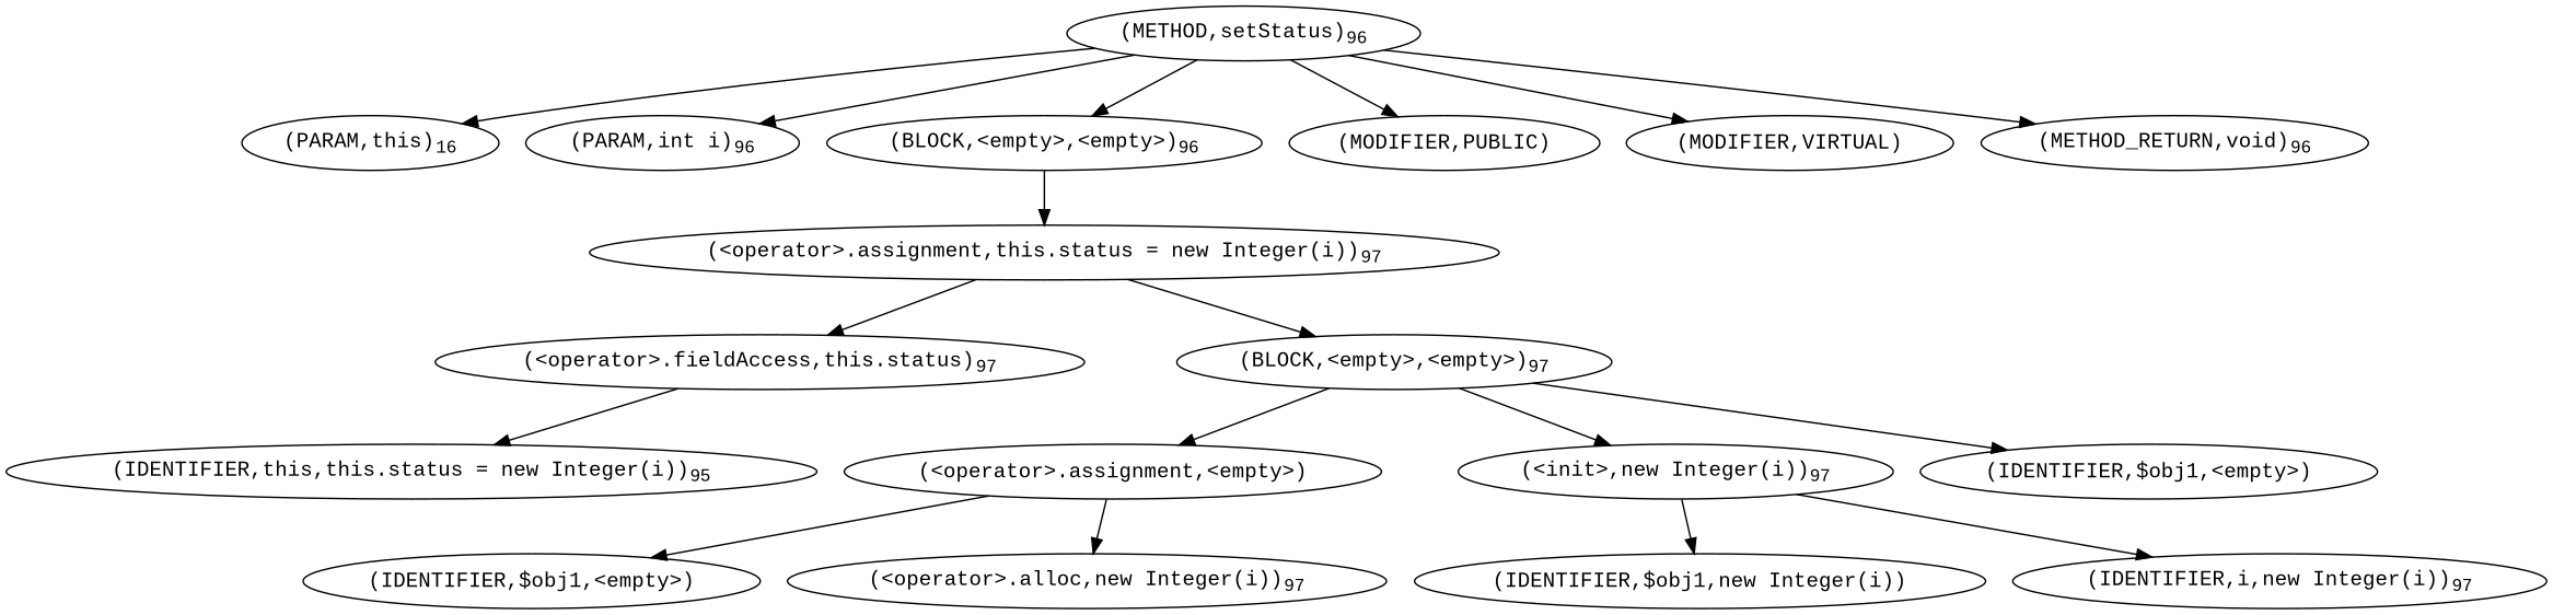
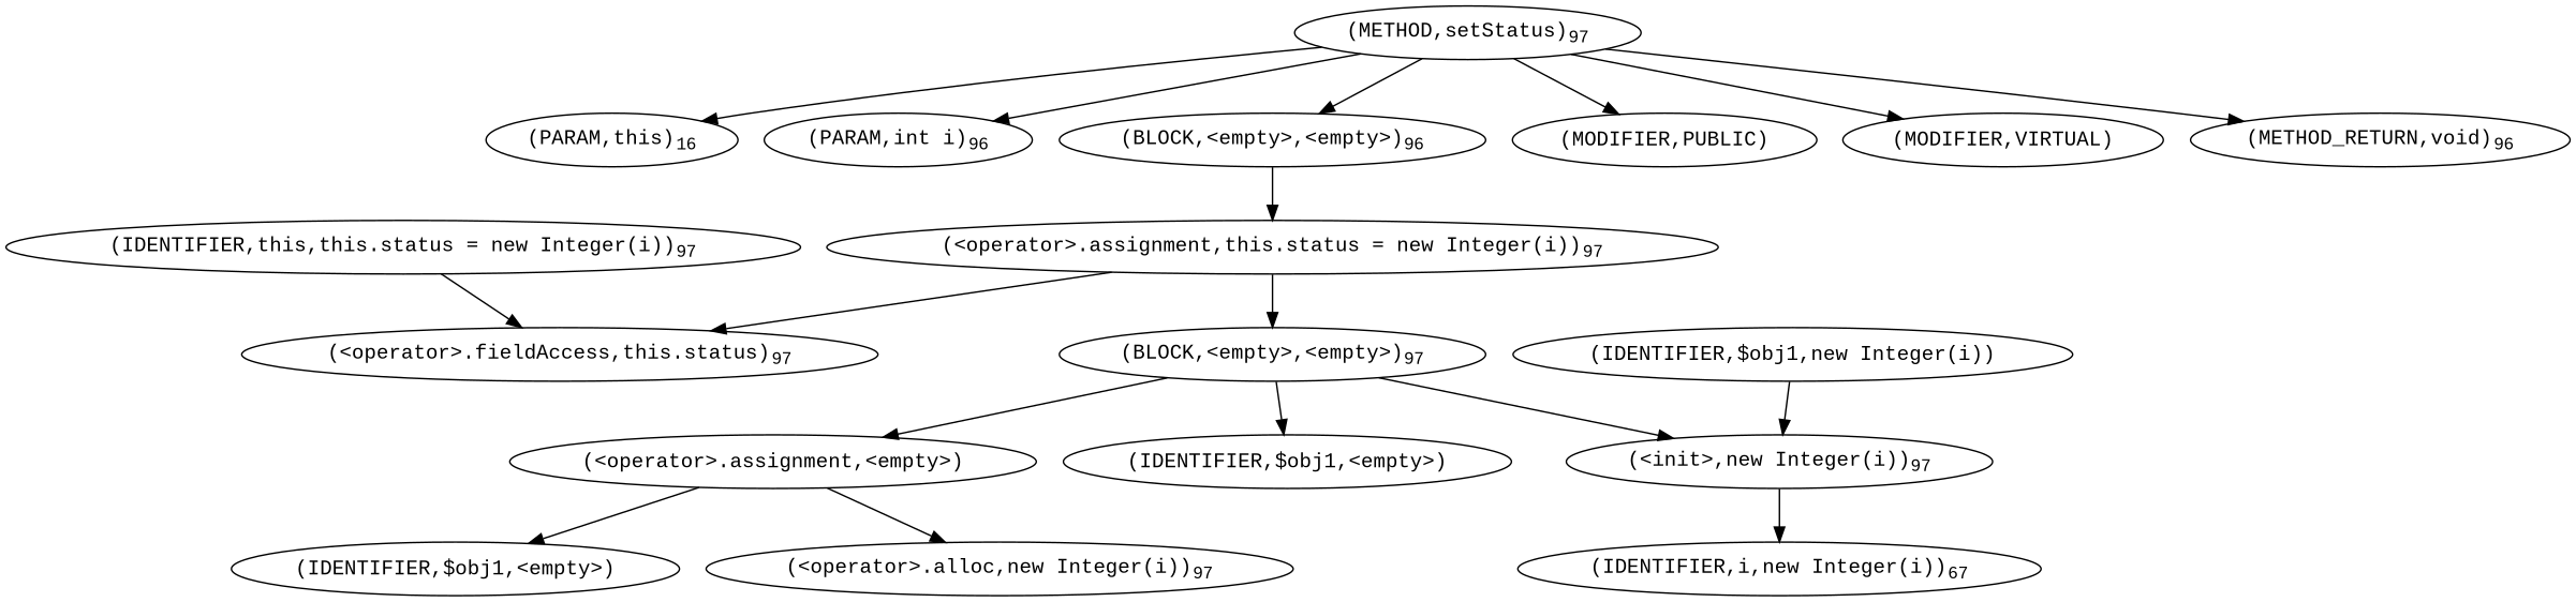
  digraph {
    fontname="Liberation Mono"
    node [fontname="Liberation Mono"]
    edge [fontname="Liberation Mono"]
-   n1 [label=<(METHOD,setStatus)<SUB>96</SUB>>]
+   n1 [label=<(METHOD,setStatus)<SUB>97</SUB>>]
    n2 [label=<(PARAM,this)<SUB>16</SUB>>]
    n3 [label=<(PARAM,int i)<SUB>96</SUB>>]
    n4 [label=<(BLOCK,&lt;empty&gt;,&lt;empty&gt;)<SUB>96</SUB>>]
    n5 [label=<(MODIFIER,PUBLIC)>]
    n6 [label=<(MODIFIER,VIRTUAL)>]
    n7 [label=<(METHOD_RETURN,void)<SUB>96</SUB>>]
    n8 [label=<(&lt;operator&gt;.assignment,this.status = new Integer(i))<SUB>97</SUB>>]
    n9 [label=<(&lt;operator&gt;.fieldAccess,this.status)<SUB>97</SUB>>]
    n10 [label=<(BLOCK,&lt;empty&gt;,&lt;empty&gt;)<SUB>97</SUB>>]
-   n11 [label=<(IDENTIFIER,this,this.status = new Integer(i))<SUB>95</SUB>>]
+   n11 [label=<(IDENTIFIER,this,this.status = new Integer(i))<SUB>97</SUB>>]
    n12 [label=<(&lt;operator&gt;.assignment,&lt;empty&gt;)>]
    n13 [label=<(&lt;init&gt;,new Integer(i))<SUB>97</SUB>>]
    n14 [label=<(IDENTIFIER,$obj1,&lt;empty&gt;)>]
    n15 [label=<(IDENTIFIER,$obj1,&lt;empty&gt;)>]
    n16 [label=<(&lt;operator&gt;.alloc,new Integer(i))<SUB>97</SUB>>]
    n17 [label=<(IDENTIFIER,$obj1,new Integer(i))>]
-   n18 [label=<(IDENTIFIER,i,new Integer(i))<SUB>97</SUB>>]
+   n18 [label=<(IDENTIFIER,i,new Integer(i))<SUB>67</SUB>>]
    n1 -> n2
    n1 -> n3
    n1 -> n4
    n1 -> n5
    n1 -> n6
    n1 -> n7
    n4 -> n8
    n8 -> n9
    n8 -> n10
-   n9 -> n11
+   n11 -> n9
    n10 -> n12
    n10 -> n13
    n10 -> n14
    n12 -> n15
    n12 -> n16
-   n13 -> n17
+   n17 -> n13
    n13 -> n18
  }
